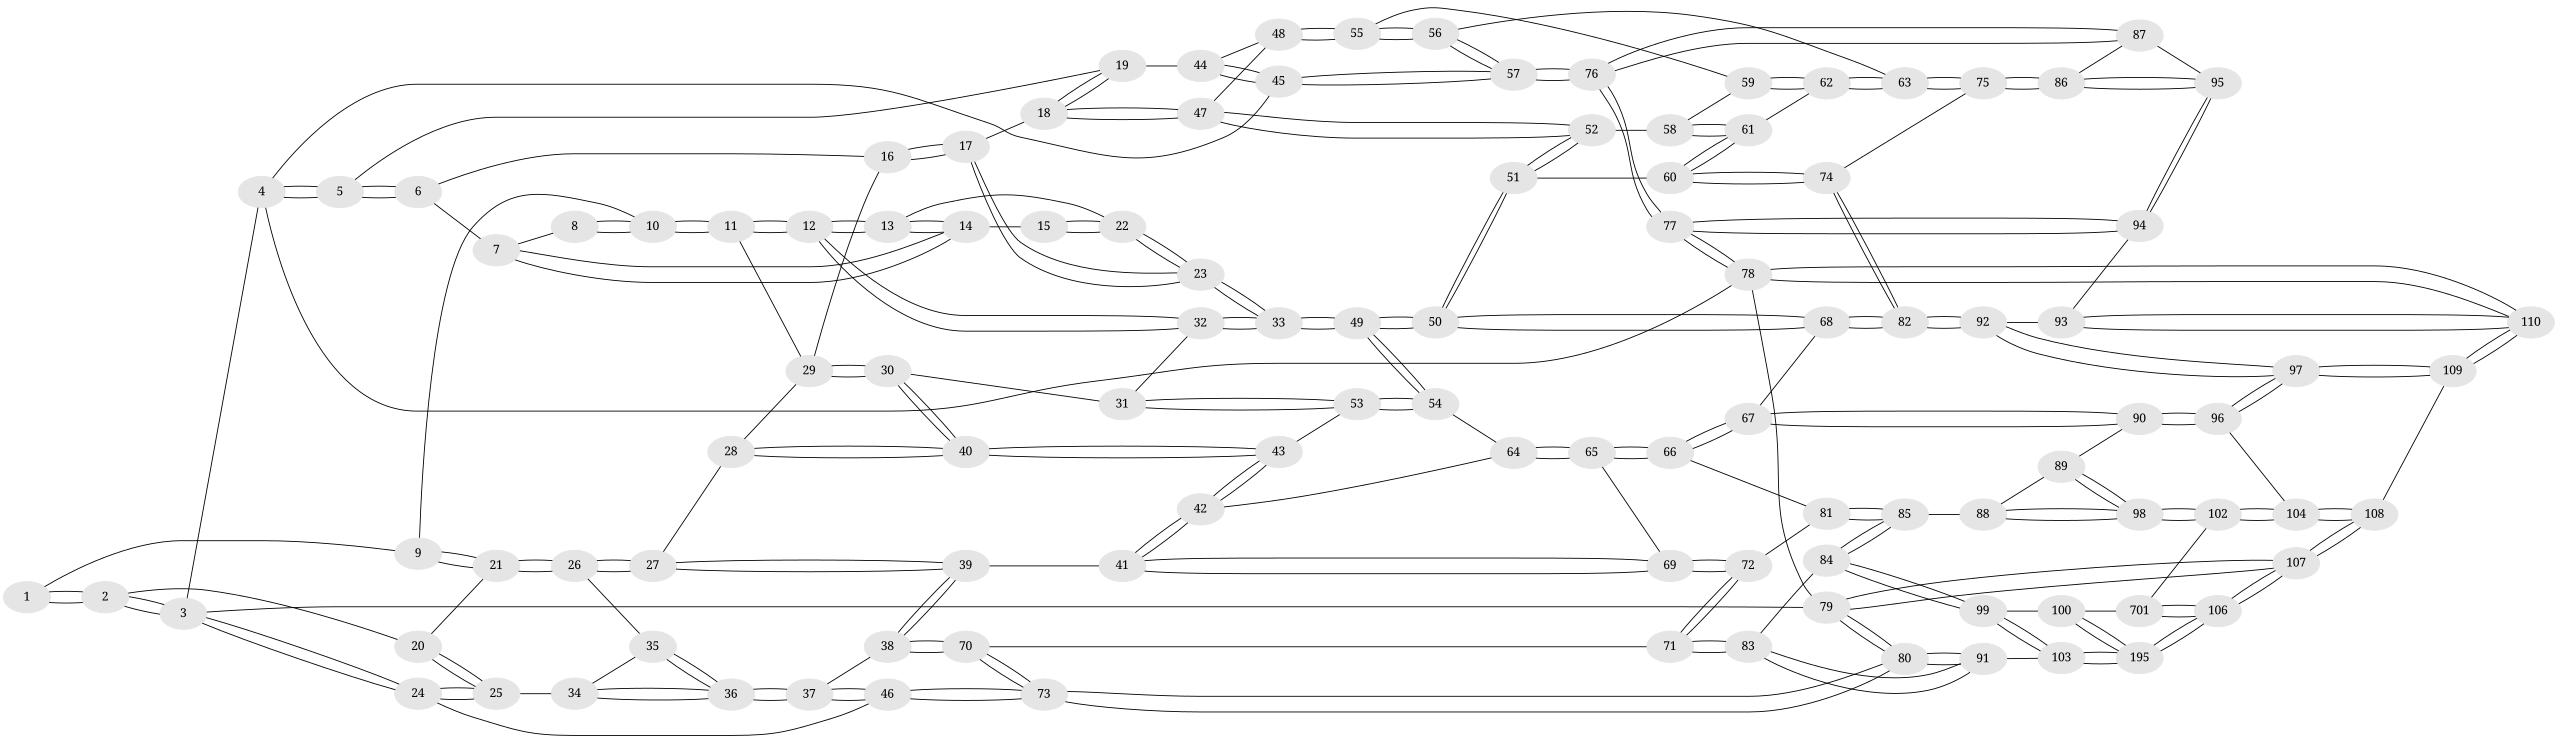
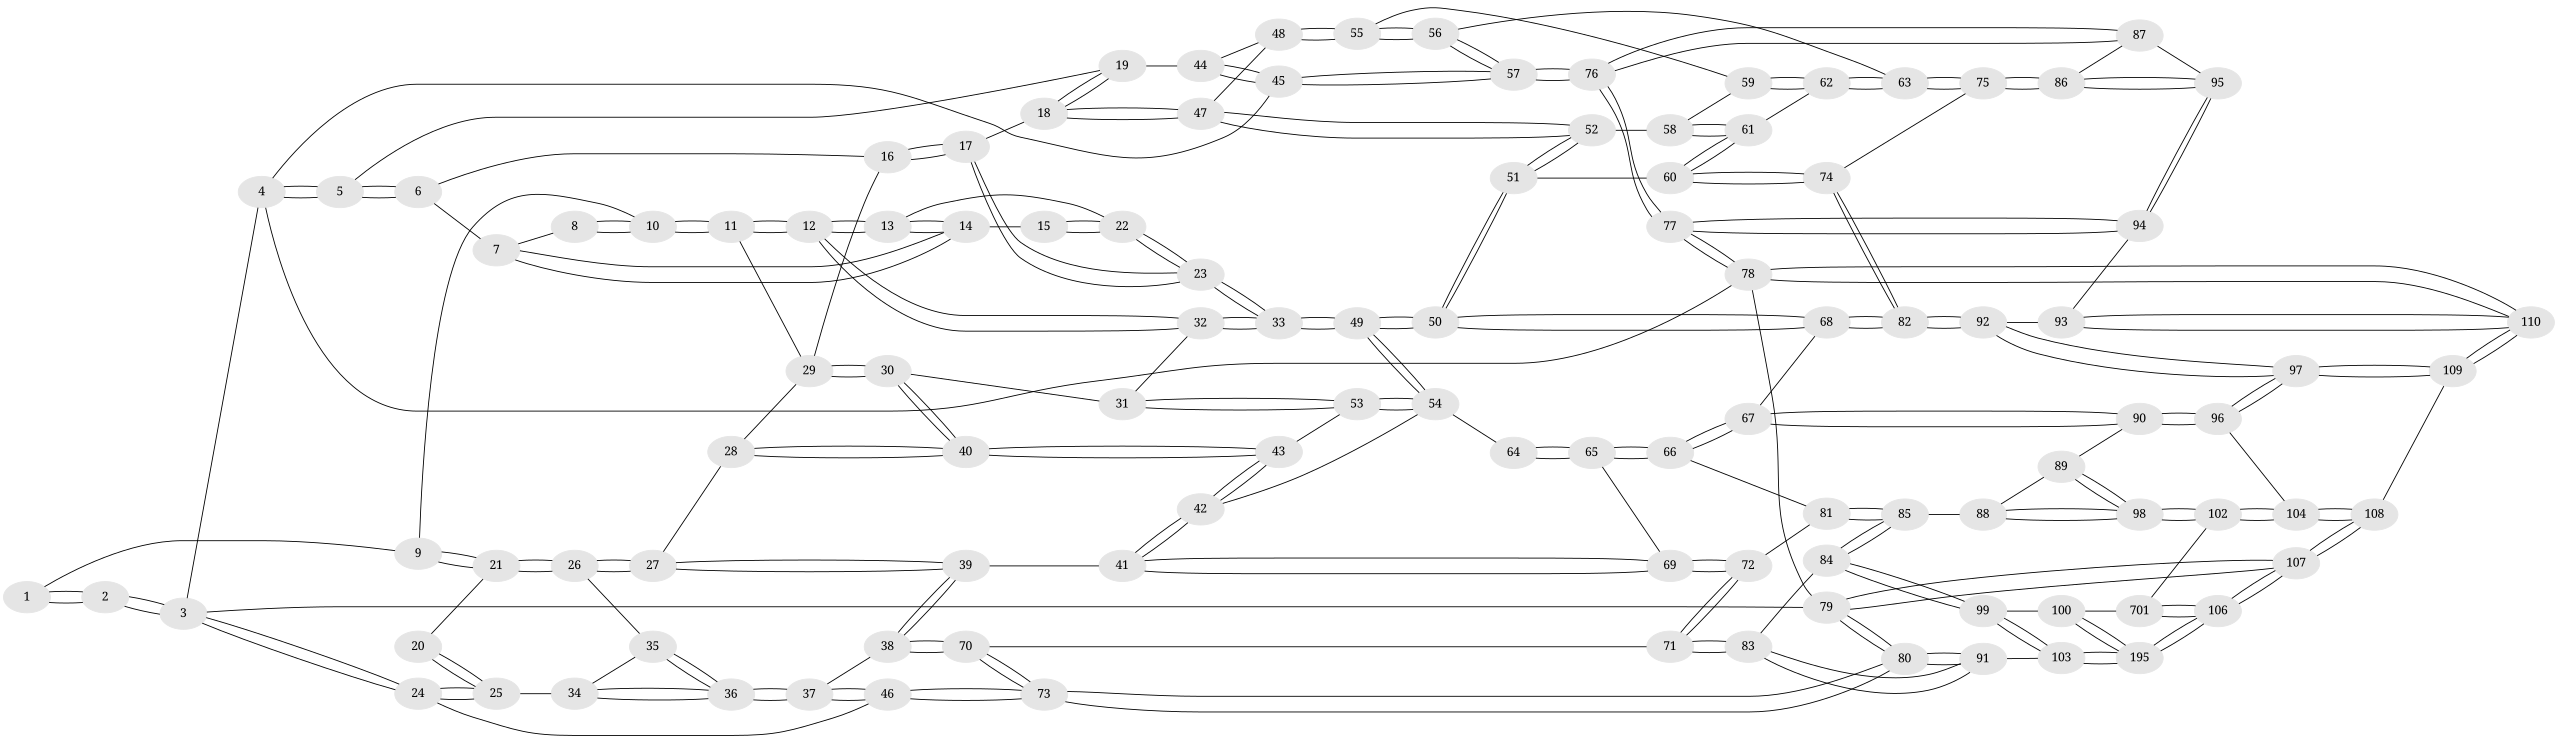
  graph {
    fontname="Noto Serif"
    rankdir=LR
    node [color=gray90 fontname="Noto Serif" style=filled]
    edge [fontname="Noto Serif"]
    1
    2
    9
    3
    20
    10
    21
    4
    24
    79
    25
    5
    45
    78
    46
    80
    107
    6
    19
    57
    110
    7
    16
    44
    8
    14
    17
    15
    11
    26
    12
    29
    13
    32
    30
    22
    33
    23
    18
    47
    48
    52
    34
    27
    35
    49
    73
    36
    28
    39
    40
    41
    43
    31
    53
    54
    50
    37
    38
    70
    71
    42
    69
    64
    72
    65
    55
    76
    58
    56
    59
    51
    68
    60
    82
    61
    74
    63
    62
    75
    77
    87
    86
    66
    67
    81
    90
    85
    96
    92
    83
    91
    84
    95
    94
    108
    103
    88
    93
    97
    99
    100
    89
    98
    102
    104
    n107 [label=195]
    109
    n109 [label=701]
    106
    1 -- 2
    1 -- 2
    1 -- 9
    2 -- 3
    2 -- 3
-   2 -- 20
    9 -- 10
    9 -- 21
    9 -- 21
    3 -- 4
    3 -- 24
    3 -- 24
    3 -- 79
    20 -- 21
    20 -- 25
    20 -- 25
    10 -- 11
    10 -- 11
    21 -- 26
    21 -- 26
    4 -- 5
    4 -- 5
    4 -- 45
    4 -- 78
    24 -- 25
    24 -- 25
    24 -- 46
    79 -- 80
    79 -- 80
    79 -- 107
    79 -- 107
    25 -- 34
    5 -- 6
    5 -- 6
    5 -- 19
    45 -- 57
    45 -- 57
    78 -- 79
    78 -- 110
    78 -- 110
    46 -- 73
    46 -- 73
    80 -- 91
    80 -- 91
    107 -- 108
    107 -- 108
    6 -- 7
    6 -- 16
    19 -- 44
    57 -- 76
    57 -- 76
    7 -- 8
    7 -- 14
    7 -- 14
    16 -- 17
    16 -- 17
    44 -- 45
    44 -- 45
    44 -- 48
    8 -- 10
    8 -- 10
    14 -- 15
    17 -- 23
    17 -- 23
    17 -- 18
    15 -- 22
    15 -- 22
    11 -- 12
    11 -- 12
    11 -- 29
    26 -- 27
    26 -- 27
    26 -- 35
    12 -- 13
    12 -- 13
    12 -- 32
    12 -- 32
    29 -- 16
    29 -- 30
    29 -- 30
    13 -- 14
    13 -- 14
    13 -- 22
    32 -- 33
    32 -- 33
    30 -- 40
    30 -- 40
    30 -- 31
    22 -- 23
    22 -- 23
    33 -- 49
    33 -- 49
    23 -- 33
    23 -- 33
    18 -- 19
    18 -- 19
    18 -- 47
    18 -- 47
    47 -- 48
    47 -- 52
    47 -- 52
    48 -- 55
    48 -- 55
    52 -- 58
    34 -- 35
    34 -- 36
    34 -- 36
    27 -- 28
    27 -- 39
    27 -- 39
    35 -- 36
    35 -- 36
    49 -- 54
    49 -- 54
    49 -- 50
    49 -- 50
    73 -- 80
    73 -- 80
    36 -- 37
    36 -- 37
    28 -- 29
    28 -- 40
    28 -- 40
    39 -- 41
    40 -- 43
    40 -- 43
    41 -- 42
    41 -- 42
    41 -- 69
    41 -- 69
    43 -- 53
    31 -- 32
    31 -- 53
    31 -- 53
    53 -- 54
    53 -- 54
    54 -- 64
    50 -- 51
    50 -- 51
    50 -- 68
    50 -- 68
    37 -- 46
    37 -- 46
    37 -- 38
    38 -- 39
    38 -- 39
    38 -- 70
    38 -- 70
    70 -- 73
    70 -- 73
    70 -- 71
    71 -- 72
    71 -- 72
    71 -- 83
    71 -- 83
    42 -- 43
    42 -- 43
-   42 -- 64
+   42 -- 54
    69 -- 72
    69 -- 72
    64 -- 65
    64 -- 65
    72 -- 81
    65 -- 69
    65 -- 66
    65 -- 66
    55 -- 56
    55 -- 56
    55 -- 59
    76 -- 77
    76 -- 77
    76 -- 87
    76 -- 87
    58 -- 59
    58 -- 61
    58 -- 61
    56 -- 57
    56 -- 57
    56 -- 63
    59 -- 62
    59 -- 62
    51 -- 52
    51 -- 52
    51 -- 60
    68 -- 82
    68 -- 82
    60 -- 61
    60 -- 61
    60 -- 74
    60 -- 74
    82 -- 92
    82 -- 92
    61 -- 62
    74 -- 82
    74 -- 82
    74 -- 75
    63 -- 75
    63 -- 75
    62 -- 63
    62 -- 63
    75 -- 86
    75 -- 86
    77 -- 78
    77 -- 78
    77 -- 94
    77 -- 94
    87 -- 95
    86 -- 87
    86 -- 95
    86 -- 95
    66 -- 67
    66 -- 67
    66 -- 81
    67 -- 68
    67 -- 90
    67 -- 90
    81 -- 85
    81 -- 85
    90 -- 96
    90 -- 96
    85 -- 88
    96 -- 97
    96 -- 97
    96 -- 104
    92 -- 93
    92 -- 97
    92 -- 97
    83 -- 91
    83 -- 91
    83 -- 84
    91 -- 103
    84 -- 85
    84 -- 85
    84 -- 99
    84 -- 99
    94 -- 95
    94 -- 95
    108 -- 109
    103 -- n107
    103 -- n107
    88 -- 89
    88 -- 98
    88 -- 98
    93 -- 110
    93 -- 110
    93 -- 94
    97 -- 109
    97 -- 109
    99 -- 103
    99 -- 103
    99 -- 100
    100 -- n107
    100 -- n107
    100 -- n109
    89 -- 90
    89 -- 98
    89 -- 98
    98 -- 102
    98 -- 102
    102 -- 104
    102 -- 104
    104 -- 108
    104 -- 108
    n107 -- 106
    n107 -- 106
    109 -- 110
    109 -- 110
    n109 -- 102
    n109 -- 106
    n109 -- 106
    106 -- 107
    106 -- 107
  }
